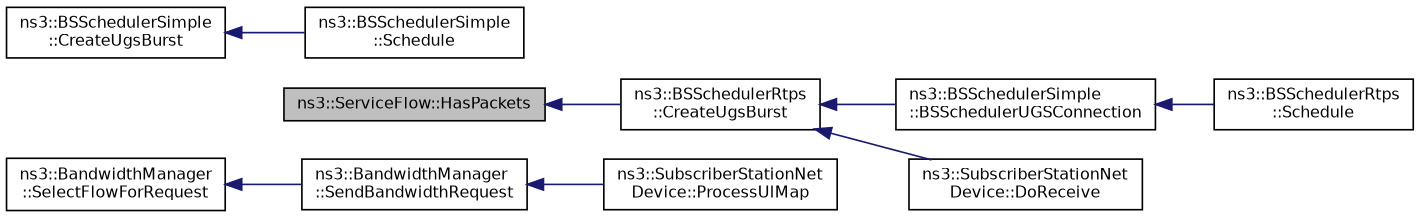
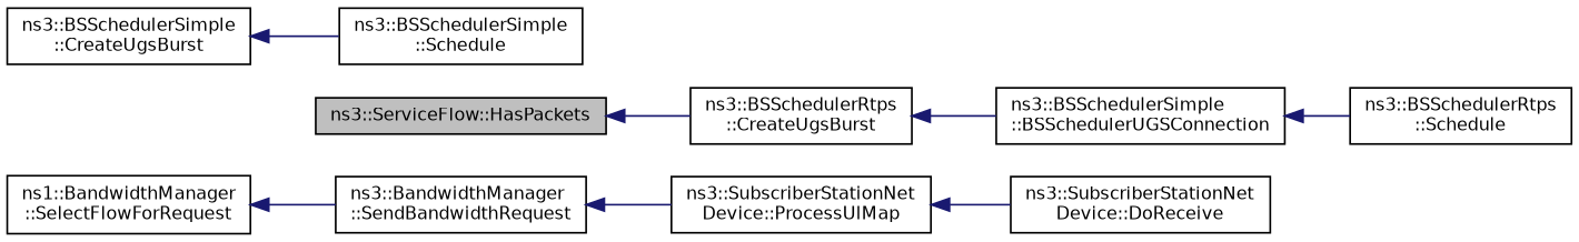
  digraph {
    rankdir=LR
    node [color=black fillcolor=white fontname=Helvetica fontsize=10 shape=record style=filled]
    edge [color=midnightblue dir=back fontname=Helvetica fontsize=10 labelfontname=Helvetica labelfontsize=10 style=solid]
    n1 [fillcolor=grey75 fontcolor=black height=0.2 label="ns3::ServiceFlow::HasPackets" width=0.4]
    n2 [height=0.2 label="ns3::BSSchedulerRtps\l::CreateUgsBurst" width=0.4]
-   n3 [height=0.2 label="ns3::BandwidthManager\l::SelectFlowForRequest" width=0.4]
+   n3 [height=0.2 label="ns1::BandwidthManager\l::SelectFlowForRequest" width=0.4]
    n4 [height=0.2 label="ns3::BandwidthManager\l::SendBandwidthRequest" width=0.4]
    n5 [height=0.2 label="ns3::BSSchedulerSimple\l::BSSchedulerUGSConnection" width=0.4]
    n6 [height=0.2 label="ns3::BSSchedulerSimple\l::CreateUgsBurst" width=0.4]
    n7 [height=0.2 label="ns3::BSSchedulerSimple\l::Schedule" width=0.4]
    n8 [height=0.2 label="ns3::SubscriberStationNet\lDevice::ProcessUlMap" width=0.4]
    n9 [height=0.2 label="ns3::SubscriberStationNet\lDevice::DoReceive" width=0.4]
    n10 [height=0.2 label="ns3::BSSchedulerRtps\l::Schedule" width=0.4]
    n1 -> n2
    n2 -> n5
    n3 -> n4
    n4 -> n8
    n5 -> n10
    n6 -> n7
-   n2 -> n9
+   n8 -> n9
  }
